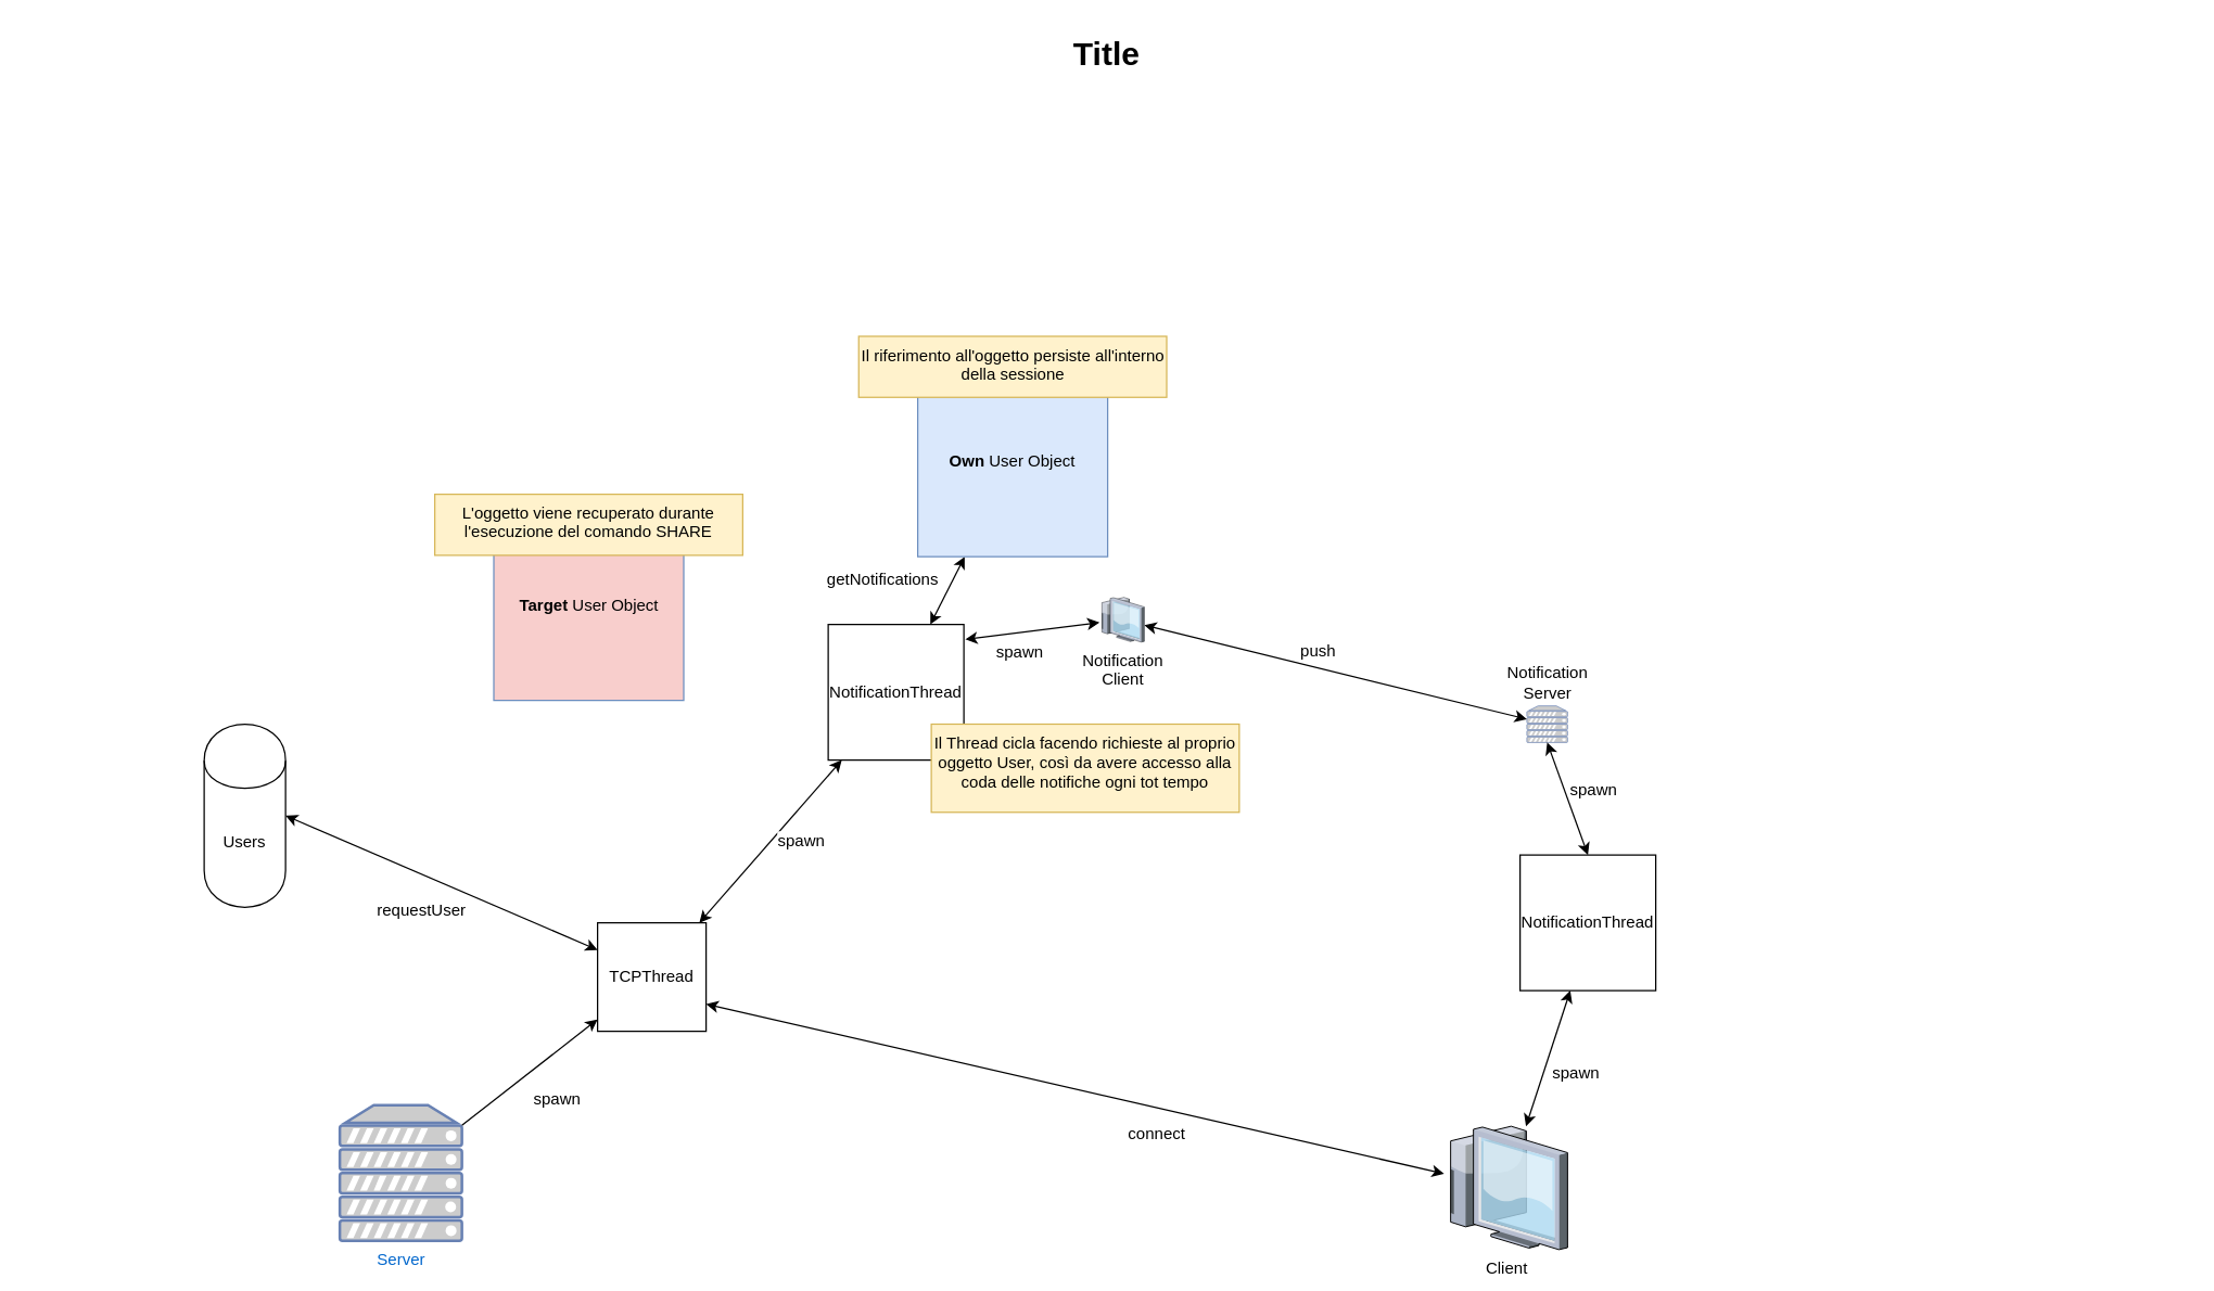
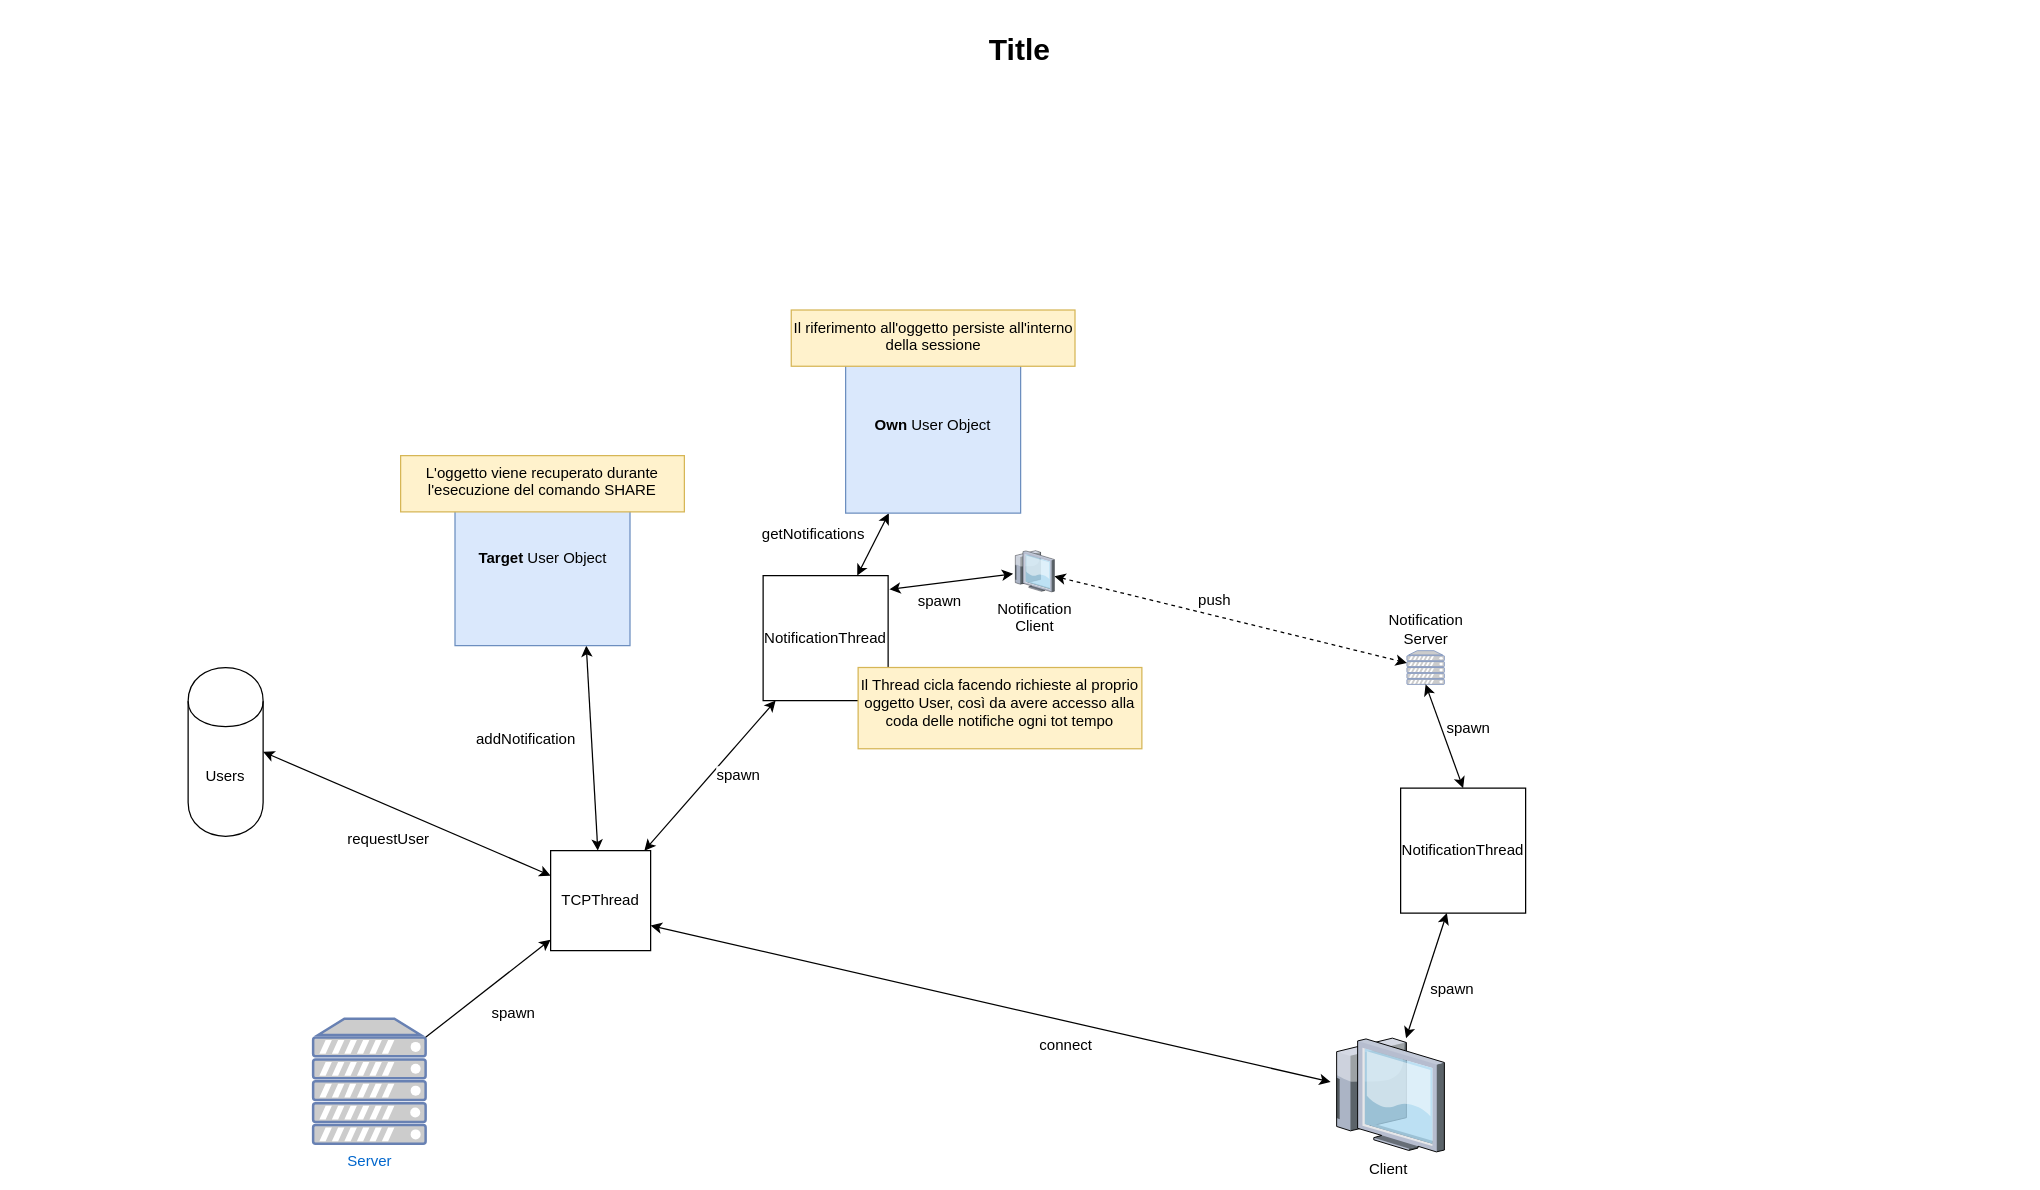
  <mxCell id="0" style=";html=1;" />
  <mxCell id="1" style=";html=1;" parent="0" />
  <mxCell id="2" value="Title" style="text;strokeColor=none;fillColor=none;html=1;fontSize=24;fontStyle=1;verticalAlign=middle;align=center;" parent="1" vertex="1"><mxGeometry x="20" y="20" width="1590" height="40" as="geometry" /></mxCell>
  <mxCell id="3" value="Users&lt;br&gt;" style="shape=cylinder;whiteSpace=wrap;html=1;boundedLbl=1;backgroundOutline=1;" vertex="1" parent="1"><mxGeometry x="150" y="533.5" width="60" height="135" as="geometry" /></mxCell>
  <mxCell id="4" value="Server&lt;br&gt;&lt;br&gt;" style="fontColor=#0066CC;verticalAlign=top;verticalLabelPosition=bottom;labelPosition=center;align=center;html=1;outlineConnect=0;fillColor=#CCCCCC;strokeColor=#6881B3;gradientColor=none;gradientDirection=north;strokeWidth=2;shape=mxgraph.networks.server;" vertex="1" parent="1"><mxGeometry x="250" y="814.5" width="90" height="100" as="geometry" /></mxCell>
  <mxCell id="5" style="rounded=0;orthogonalLoop=1;jettySize=auto;html=1;entryX=1;entryY=0.75;entryDx=0;entryDy=0;startArrow=classic;startFill=1;" edge="1" parent="1" source="7" target="12"><mxGeometry relative="1" as="geometry" /></mxCell>
  <mxCell id="6" value="connect&lt;br&gt;" style="text;html=1;resizable=0;points=[];align=center;verticalAlign=middle;labelBackgroundColor=#ffffff;" vertex="1" connectable="0" parent="5"><mxGeometry x="-0.215" y="-3" relative="1" as="geometry"><mxPoint x="0.5" y="22" as="offset" /></mxGeometry></mxCell>
  <mxCell id="7" value="Client&lt;br&gt;" style="verticalLabelPosition=bottom;aspect=fixed;html=1;verticalAlign=top;strokeColor=none;align=center;outlineConnect=0;shape=mxgraph.citrix.thin_client;" vertex="1" parent="1"><mxGeometry x="1064" y="830" width="91" height="91" as="geometry" /></mxCell>
  <mxCell id="8" style="edgeStyle=none;rounded=0;orthogonalLoop=1;jettySize=auto;html=1;entryX=0.1;entryY=1;entryDx=0;entryDy=0;startArrow=classic;startFill=1;entryPerimeter=0;" edge="1" parent="1" source="12" target="22"><mxGeometry relative="1" as="geometry" /></mxCell>
  <mxCell id="9" value="spawn" style="text;html=1;resizable=0;points=[];align=center;verticalAlign=middle;labelBackgroundColor=#ffffff;" vertex="1" connectable="0" parent="8"><mxGeometry x="-0.196" y="3" relative="1" as="geometry"><mxPoint x="35" y="-10" as="offset" /></mxGeometry></mxCell>
+ <mxCell id="10" style="edgeStyle=none;rounded=0;orthogonalLoop=1;jettySize=auto;html=1;entryX=0.75;entryY=1;entryDx=0;entryDy=0;startArrow=classic;startFill=1;" edge="1" parent="1" source="12" target="17"><mxGeometry relative="1" as="geometry" /></mxCell>
+ <mxCell id="11" value="addNotification&lt;br&gt;" style="text;html=1;resizable=0;points=[];align=center;verticalAlign=middle;labelBackgroundColor=#ffffff;" vertex="1" connectable="0" parent="10"><mxGeometry x="0.208" relative="1" as="geometry"><mxPoint x="-52.5" y="9" as="offset" /></mxGeometry></mxCell>
  <mxCell id="12" value="TCPThread&lt;br&gt;" style="whiteSpace=wrap;html=1;aspect=fixed;" vertex="1" parent="1"><mxGeometry x="440" y="680" width="80" height="80" as="geometry" /></mxCell>
  <mxCell id="13" value="" style="endArrow=classic;html=1;" edge="1" parent="1" source="4" target="12"><mxGeometry width="50" height="50" relative="1" as="geometry"><mxPoint x="400" y="790" as="sourcePoint" /><mxPoint x="450" y="740" as="targetPoint" /></mxGeometry></mxCell>
  <mxCell id="14" value="spawn&lt;br&gt;" style="text;html=1;resizable=0;points=[];align=center;verticalAlign=middle;labelBackgroundColor=#ffffff;" vertex="1" connectable="0" parent="13"><mxGeometry x="0.036" y="-4" relative="1" as="geometry"><mxPoint x="15.5" y="18" as="offset" /></mxGeometry></mxCell>
  <mxCell id="15" style="edgeStyle=none;rounded=0;orthogonalLoop=1;jettySize=auto;html=1;entryX=1;entryY=0.5;entryDx=0;entryDy=0;startArrow=classic;startFill=1;exitX=0;exitY=0.25;exitDx=0;exitDy=0;" edge="1" parent="1" source="12" target="3"><mxGeometry relative="1" as="geometry" /></mxCell>
  <mxCell id="16" value="requestUser" style="text;html=1;resizable=0;points=[];align=center;verticalAlign=middle;labelBackgroundColor=#ffffff;rotation=0;" vertex="1" connectable="0" parent="15"><mxGeometry x="-0.211" y="-3" relative="1" as="geometry"><mxPoint x="-41" y="12" as="offset" /></mxGeometry></mxCell>
- <mxCell id="17" value="&lt;b&gt;Target&lt;/b&gt;&amp;nbsp;User Object&lt;br&gt;" style="whiteSpace=wrap;html=1;aspect=fixed;fillColor=#f8cecc;strokeColor=#6c8ebf;" vertex="1" parent="1"><mxGeometry x="363.5" y="376" width="140" height="140" as="geometry" /></mxCell>
+ <mxCell id="17" value="&lt;b&gt;Target&lt;/b&gt;&amp;nbsp;User Object&lt;br&gt;" style="whiteSpace=wrap;html=1;aspect=fixed;fillColor=#dae8fc;strokeColor=#6c8ebf;" vertex="1" parent="1"><mxGeometry x="363.5" y="376" width="140" height="140" as="geometry" /></mxCell>
  <mxCell id="18" style="edgeStyle=none;rounded=0;orthogonalLoop=1;jettySize=auto;html=1;startArrow=classic;startFill=1;exitX=1.01;exitY=0.11;exitDx=0;exitDy=0;exitPerimeter=0;" edge="1" parent="1" source="22" target="28"><mxGeometry relative="1" as="geometry" /></mxCell>
  <mxCell id="19" value="spawn" style="text;html=1;resizable=0;points=[];align=center;verticalAlign=middle;labelBackgroundColor=#ffffff;" vertex="1" connectable="0" parent="18"><mxGeometry x="-0.457" y="2" relative="1" as="geometry"><mxPoint x="12.5" y="14.5" as="offset" /></mxGeometry></mxCell>
  <mxCell id="20" style="edgeStyle=none;rounded=0;orthogonalLoop=1;jettySize=auto;html=1;startArrow=classic;startFill=1;fontColor=#000000;" edge="1" parent="1" source="22" target="30"><mxGeometry relative="1" as="geometry" /></mxCell>
  <mxCell id="21" value="getNotifications" style="text;html=1;resizable=0;points=[];align=center;verticalAlign=middle;labelBackgroundColor=#ffffff;fontColor=#000000;" vertex="1" connectable="0" parent="20"><mxGeometry x="0.512" y="-4" relative="1" as="geometry"><mxPoint x="-58" y="2.5" as="offset" /></mxGeometry></mxCell>
  <mxCell id="22" value="NotificationThread&lt;br&gt;" style="whiteSpace=wrap;html=1;aspect=fixed;" vertex="1" parent="1"><mxGeometry x="610" y="460" width="100" height="100" as="geometry" /></mxCell>
  <mxCell id="23" style="edgeStyle=none;rounded=0;orthogonalLoop=1;jettySize=auto;html=1;startArrow=classic;startFill=1;" edge="1" parent="1" target="7"><mxGeometry relative="1" as="geometry"><mxPoint x="1157" y="730" as="sourcePoint" /></mxGeometry></mxCell>
  <mxCell id="24" value="spawn&lt;br&gt;" style="text;html=1;resizable=0;points=[];align=center;verticalAlign=middle;labelBackgroundColor=#ffffff;" vertex="1" connectable="0" parent="23"><mxGeometry x="0.21" y="4" relative="1" as="geometry"><mxPoint x="20" y="-2" as="offset" /></mxGeometry></mxCell>
  <mxCell id="25" value="Notification&lt;br&gt;Server&lt;br&gt;" style="fontColor=#000000;verticalAlign=bottom;verticalLabelPosition=top;labelPosition=center;align=center;html=1;outlineConnect=0;fillColor=#CCCCCC;strokeColor=#6881B3;gradientColor=none;gradientDirection=north;strokeWidth=2;shape=mxgraph.networks.server;labelBorderColor=none;" vertex="1" parent="1"><mxGeometry x="1125" y="520" width="30" height="27" as="geometry" /></mxCell>
- <mxCell id="26" style="edgeStyle=none;rounded=0;orthogonalLoop=1;jettySize=auto;html=1;startArrow=classic;startFill=1;" edge="1" parent="1" source="28" target="25"><mxGeometry relative="1" as="geometry" /></mxCell>
+ <mxCell id="26" style="edgeStyle=none;rounded=0;orthogonalLoop=1;jettySize=auto;html=1;startArrow=classic;startFill=1;dashed=1;" edge="1" parent="1" source="28" target="25"><mxGeometry relative="1" as="geometry" /></mxCell>
  <mxCell id="27" value="push" style="text;html=1;resizable=0;points=[];align=center;verticalAlign=middle;labelBackgroundColor=#ffffff;" vertex="1" connectable="0" parent="26"><mxGeometry x="0.163" y="4" relative="1" as="geometry"><mxPoint x="-38" y="-17" as="offset" /></mxGeometry></mxCell>
  <mxCell id="28" value="Notification&lt;br&gt;Client&lt;br&gt;" style="verticalLabelPosition=bottom;aspect=fixed;html=1;verticalAlign=top;strokeColor=none;align=center;outlineConnect=0;shape=mxgraph.citrix.thin_client;" vertex="1" parent="1"><mxGeometry x="810" y="440" width="33" height="33" as="geometry" /></mxCell>
  <mxCell id="29" value="Il Thread cicla facendo richieste al proprio oggetto User, così da avere accesso alla coda delle notifiche ogni tot tempo" style="text;html=1;strokeColor=#d6b656;fillColor=#fff2cc;align=center;verticalAlign=top;whiteSpace=wrap;rounded=0;" vertex="1" parent="1"><mxGeometry x="686" y="533.5" width="227" height="65" as="geometry" /></mxCell>
  <mxCell id="30" value="&lt;b&gt;Own&amp;nbsp;&lt;/b&gt;User Object&lt;br&gt;" style="whiteSpace=wrap;html=1;aspect=fixed;fillColor=#dae8fc;strokeColor=#6c8ebf;" vertex="1" parent="1"><mxGeometry x="676" y="270" width="140" height="140" as="geometry" /></mxCell>
  <mxCell id="31" value="L'oggetto viene recuperato durante l'esecuzione del comando SHARE" style="text;html=1;strokeColor=#d6b656;fillColor=#fff2cc;align=center;verticalAlign=top;whiteSpace=wrap;rounded=0;" vertex="1" parent="1"><mxGeometry x="320" y="364" width="227" height="45" as="geometry" /></mxCell>
  <mxCell id="32" value="Il riferimento all'oggetto persiste all'interno della sessione" style="text;html=1;strokeColor=#d6b656;fillColor=#fff2cc;align=center;verticalAlign=top;whiteSpace=wrap;rounded=0;" vertex="1" parent="1"><mxGeometry x="632.5" y="247.5" width="227" height="45" as="geometry" /></mxCell>
  <mxCell id="33" value="NotificationThread&lt;br&gt;" style="whiteSpace=wrap;html=1;aspect=fixed;" vertex="1" parent="1"><mxGeometry x="1120" y="630" width="100" height="100" as="geometry" /></mxCell>
  <mxCell id="34" style="edgeStyle=none;rounded=0;orthogonalLoop=1;jettySize=auto;html=1;startArrow=classic;startFill=1;entryX=0.5;entryY=0;entryDx=0;entryDy=0;exitX=0.5;exitY=1;exitDx=0;exitDy=0;exitPerimeter=0;" edge="1" parent="1" source="25" target="33"><mxGeometry relative="1" as="geometry"><mxPoint x="1202.5" y="523.5" as="sourcePoint" /><mxPoint x="1169.854" y="623.5" as="targetPoint" /></mxGeometry></mxCell>
  <mxCell id="35" value="spawn&lt;br&gt;" style="text;html=1;resizable=0;points=[];align=center;verticalAlign=middle;labelBackgroundColor=#ffffff;" vertex="1" connectable="0" parent="34"><mxGeometry x="0.21" y="4" relative="1" as="geometry"><mxPoint x="12" y="-13.5" as="offset" /></mxGeometry></mxCell>
